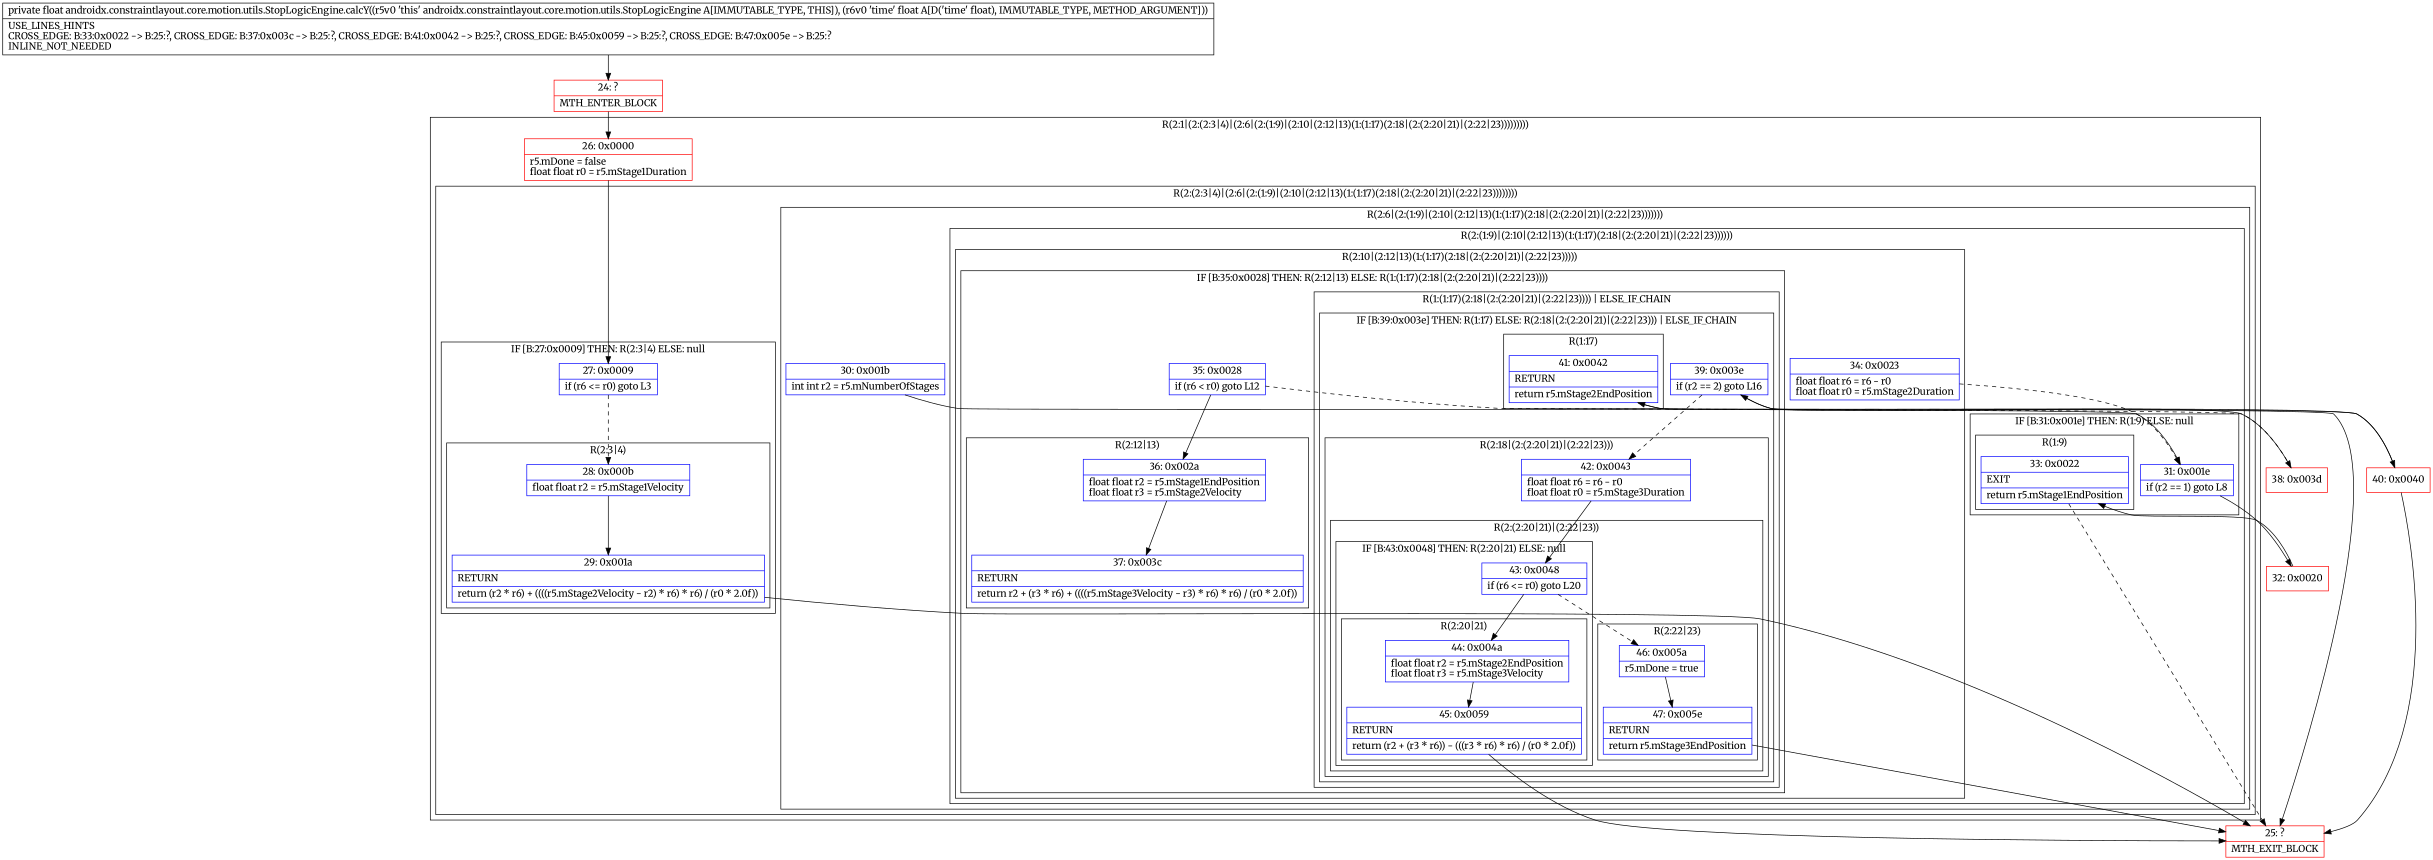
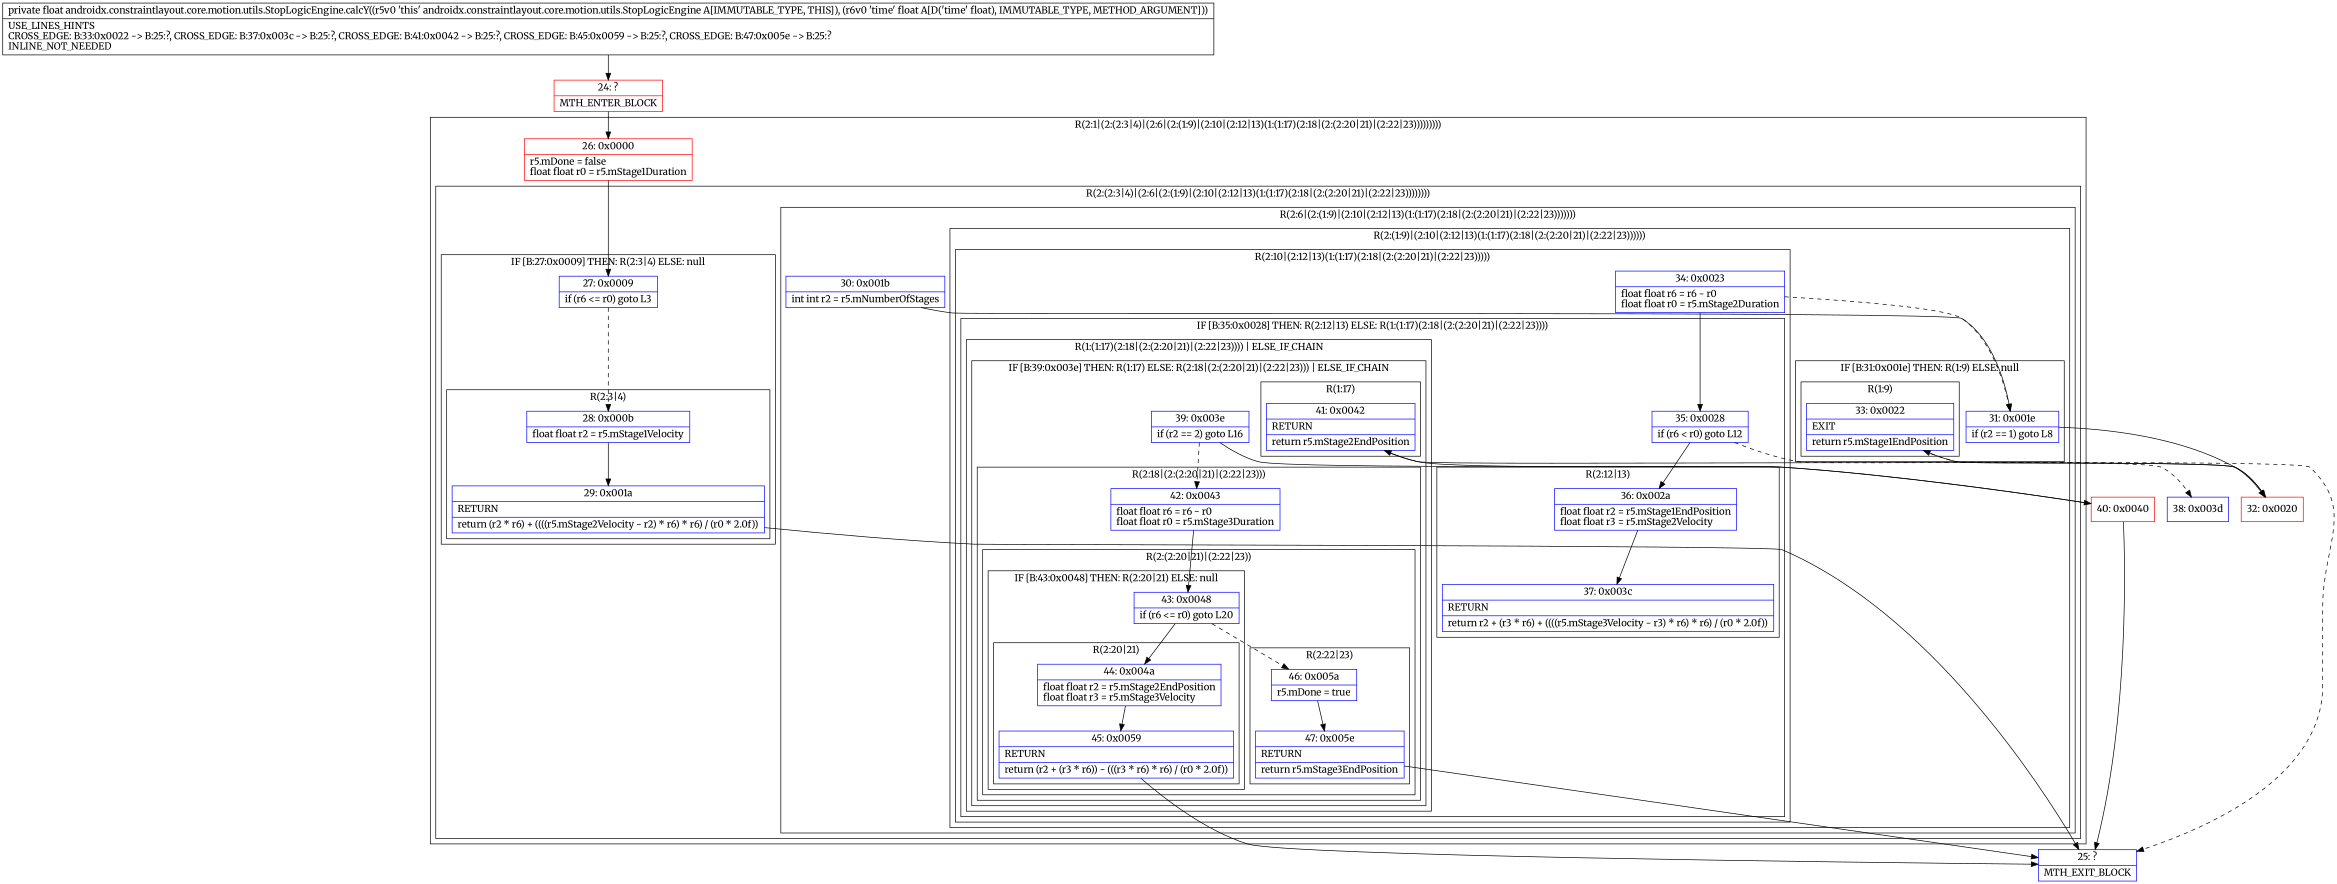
  digraph {
    fontname=Merriweather
    node [color=blue fontname=Merriweather shape=record]
    edge [fontname=Merriweather]
    n1 [label="{28\:\ 0x000b|float float r2 = r5.mStage1Velocity\l}"]
    n2 [label="{29\:\ 0x001a|RETURN\l|return (r2 * r6) + ((((r5.mStage2Velocity \- r2) * r6) * r6) \/ (r0 * 2.0f))\l}"]
    n3 [label="{27\:\ 0x0009|if (r6 \<= r0) goto L3\l}"]
    n4 [label="{33\:\ 0x0022|EXIT\l|return r5.mStage1EndPosition\l}"]
    n5 [label="{31\:\ 0x001e|if (r2 == 1) goto L8\l}"]
    n6 [label="{36\:\ 0x002a|float float r2 = r5.mStage1EndPosition\lfloat float r3 = r5.mStage2Velocity\l}"]
    n7 [label="{37\:\ 0x003c|RETURN\l|return r2 + (r3 * r6) + ((((r5.mStage3Velocity \- r3) * r6) * r6) \/ (r0 * 2.0f))\l}"]
    n8 [label="{41\:\ 0x0042|RETURN\l|return r5.mStage2EndPosition\l}"]
    n9 [label="{44\:\ 0x004a|float float r2 = r5.mStage2EndPosition\lfloat float r3 = r5.mStage3Velocity\l}"]
    n10 [label="{45\:\ 0x0059|RETURN\l|return (r2 + (r3 * r6)) \- (((r3 * r6) * r6) \/ (r0 * 2.0f))\l}"]
    n11 [label="{43\:\ 0x0048|if (r6 \<= r0) goto L20\l}"]
    n12 [label="{46\:\ 0x005a|r5.mDone = true\l}"]
    n13 [label="{47\:\ 0x005e|RETURN\l|return r5.mStage3EndPosition\l}"]
    n14 [label="{42\:\ 0x0043|float float r6 = r6 \- r0\lfloat float r0 = r5.mStage3Duration\l}"]
    n15 [label="{39\:\ 0x003e|if (r2 == 2) goto L16\l}"]
    n16 [label="{35\:\ 0x0028|if (r6 \< r0) goto L12\l}"]
    n17 [label="{34\:\ 0x0023|float float r6 = r6 \- r0\lfloat float r0 = r5.mStage2Duration\l}"]
    n18 [label="{30\:\ 0x001b|int int r2 = r5.mNumberOfStages\l}"]
    n19 [color=red label="{26\:\ 0x0000|r5.mDone = false\lfloat float r0 = r5.mStage1Duration\l}"]
-   n20 [color=red label="{25\:\ ?|MTH_EXIT_BLOCK\l}"]
+   n20 [label="{25\:\ ?|MTH_EXIT_BLOCK\l}"]
    n21 [color=red label="{32\:\ 0x0020}"]
    n22 [color=red label="{40\:\ 0x0040}"]
-   n23 [color=red label="{38\:\ 0x003d}"]
+   n23 [label="{38\:\ 0x003d}"]
    n24 [color=red label="{24\:\ ?|MTH_ENTER_BLOCK\l}"]
    n25 [label="{private float androidx.constraintlayout.core.motion.utils.StopLogicEngine.calcY((r5v0 'this' androidx.constraintlayout.core.motion.utils.StopLogicEngine A[IMMUTABLE_TYPE, THIS]), (r6v0 'time' float A[D('time' float), IMMUTABLE_TYPE, METHOD_ARGUMENT]))  | USE_LINES_HINTS\lCROSS_EDGE: B:33:0x0022 \-\> B:25:?, CROSS_EDGE: B:37:0x003c \-\> B:25:?, CROSS_EDGE: B:41:0x0042 \-\> B:25:?, CROSS_EDGE: B:45:0x0059 \-\> B:25:?, CROSS_EDGE: B:47:0x005e \-\> B:25:?\lINLINE_NOT_NEEDED\l}" color=""]
    subgraph cluster_1 {
      label="R(2:1|(2:(2:3|4)|(2:6|(2:(1:9)|(2:10|(2:12|13)(1:(1:17)(2:18|(2:(2:20|21)|(2:22|23)))))))))"
      n19
      subgraph cluster_2 {
        label="R(2:(2:3|4)|(2:6|(2:(1:9)|(2:10|(2:12|13)(1:(1:17)(2:18|(2:(2:20|21)|(2:22|23))))))))"
        subgraph cluster_3 {
          label="IF [B:27:0x0009] THEN: R(2:3|4) ELSE: null"
          n3
          subgraph cluster_4 {
            label="R(2:3|4)"
            n1
            n2
          }
        }
        subgraph cluster_5 {
          label="R(2:6|(2:(1:9)|(2:10|(2:12|13)(1:(1:17)(2:18|(2:(2:20|21)|(2:22|23)))))))"
          n18
          subgraph cluster_6 {
            label="R(2:(1:9)|(2:10|(2:12|13)(1:(1:17)(2:18|(2:(2:20|21)|(2:22|23))))))"
            subgraph cluster_7 {
              label="IF [B:31:0x001e] THEN: R(1:9) ELSE: null"
              n5
              subgraph cluster_8 {
                label="R(1:9)"
                n4
              }
            }
            subgraph cluster_9 {
              label="R(2:10|(2:12|13)(1:(1:17)(2:18|(2:(2:20|21)|(2:22|23)))))"
              n17
              subgraph cluster_10 {
                label="IF [B:35:0x0028] THEN: R(2:12|13) ELSE: R(1:(1:17)(2:18|(2:(2:20|21)|(2:22|23))))"
                n16
                subgraph cluster_11 {
                  label="R(2:12|13)"
                  n6
                  n7
                }
                subgraph cluster_12 {
                  label="R(1:(1:17)(2:18|(2:(2:20|21)|(2:22|23)))) | ELSE_IF_CHAIN\l"
                  subgraph cluster_13 {
                    label="IF [B:39:0x003e] THEN: R(1:17) ELSE: R(2:18|(2:(2:20|21)|(2:22|23))) | ELSE_IF_CHAIN\l"
                    n15
                    subgraph cluster_14 {
                      label="R(1:17)"
                      n8
                    }
                    subgraph cluster_15 {
                      label="R(2:18|(2:(2:20|21)|(2:22|23)))"
                      n14
                      subgraph cluster_16 {
                        label="R(2:(2:20|21)|(2:22|23))"
                        subgraph cluster_17 {
                          label="IF [B:43:0x0048] THEN: R(2:20|21) ELSE: null"
                          n11
                          subgraph cluster_18 {
                            label="R(2:20|21)"
                            n9
                            n10
                          }
                        }
                        subgraph cluster_19 {
                          label="R(2:22|23)"
                          n12
                          n13
                        }
                      }
                    }
                  }
                }
              }
            }
          }
        }
      }
    }
    n1 -> n2
    n2 -> n20
    n3 -> n1 [style=dashed]
    n4 -> n20 [style=dashed]
    n5 -> n21
    n6 -> n7
-   n8 -> n20
+   n8 -> n21
    n9 -> n10
    n10 -> n20
    n11 -> n9
    n11 -> n12 [style=dashed]
    n12 -> n13
    n13 -> n20
    n14 -> n11
    n15 -> n14 [style=dashed]
    n15 -> n22
    n16 -> n6
    n16 -> n23 [style=dashed]
    n17 -> n5 [style=dashed]
+   n17 -> n16
    n18 -> n5
    n19 -> n3
    n21 -> n4
    n22 -> n8
    n22 -> n20
-   n23 -> n15
    n24 -> n19
    n25 -> n24
  }
